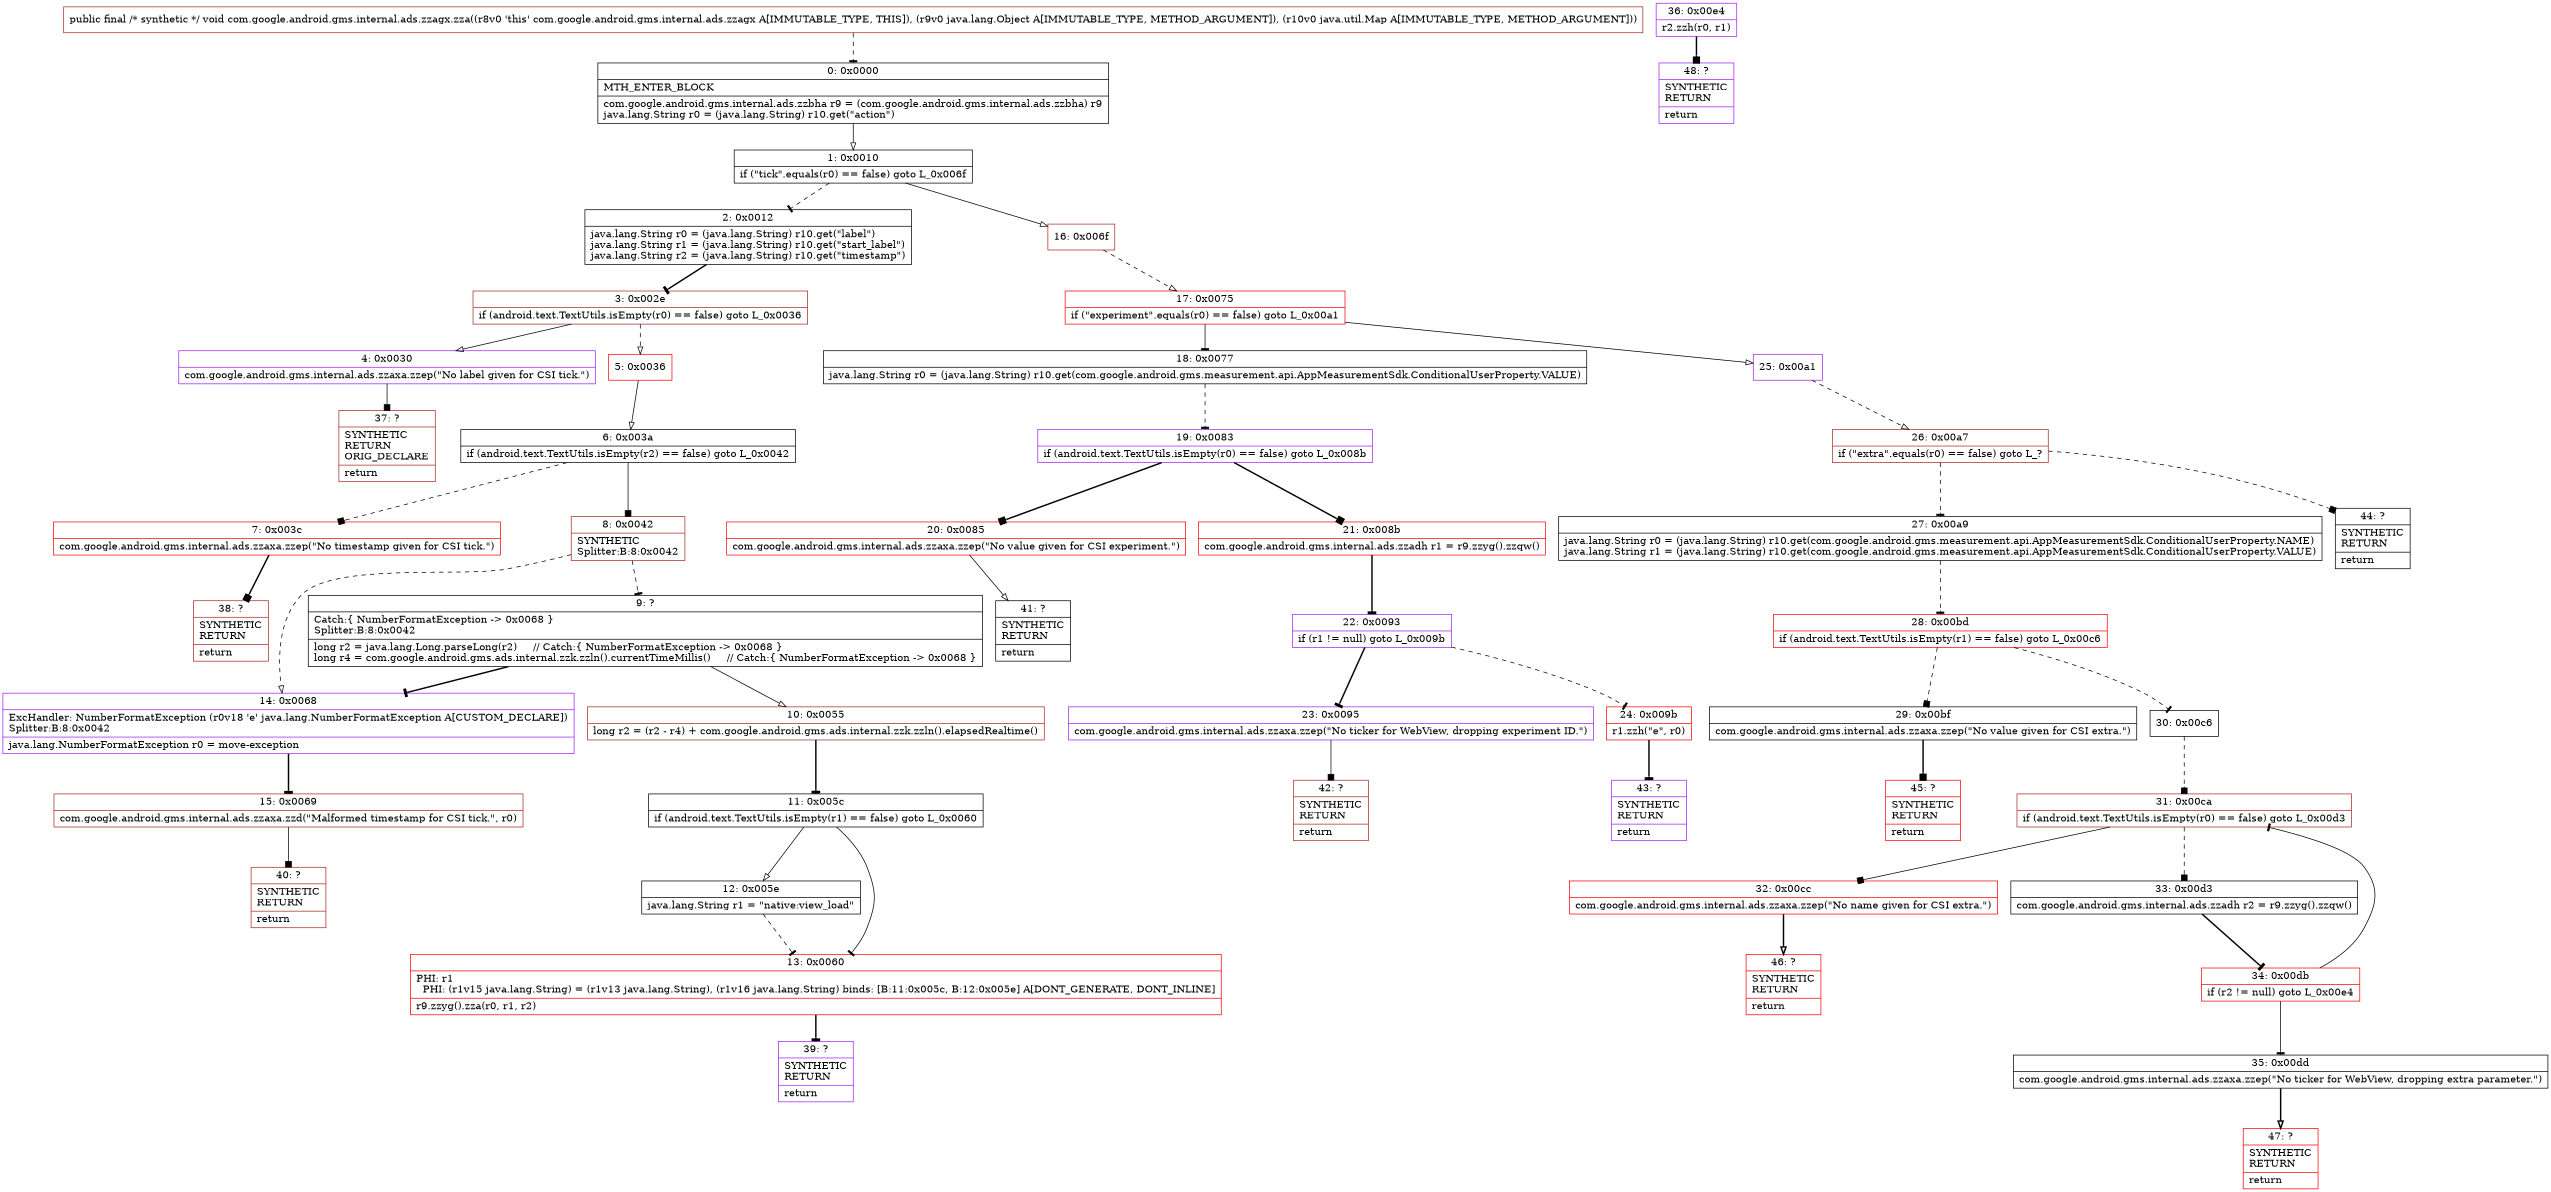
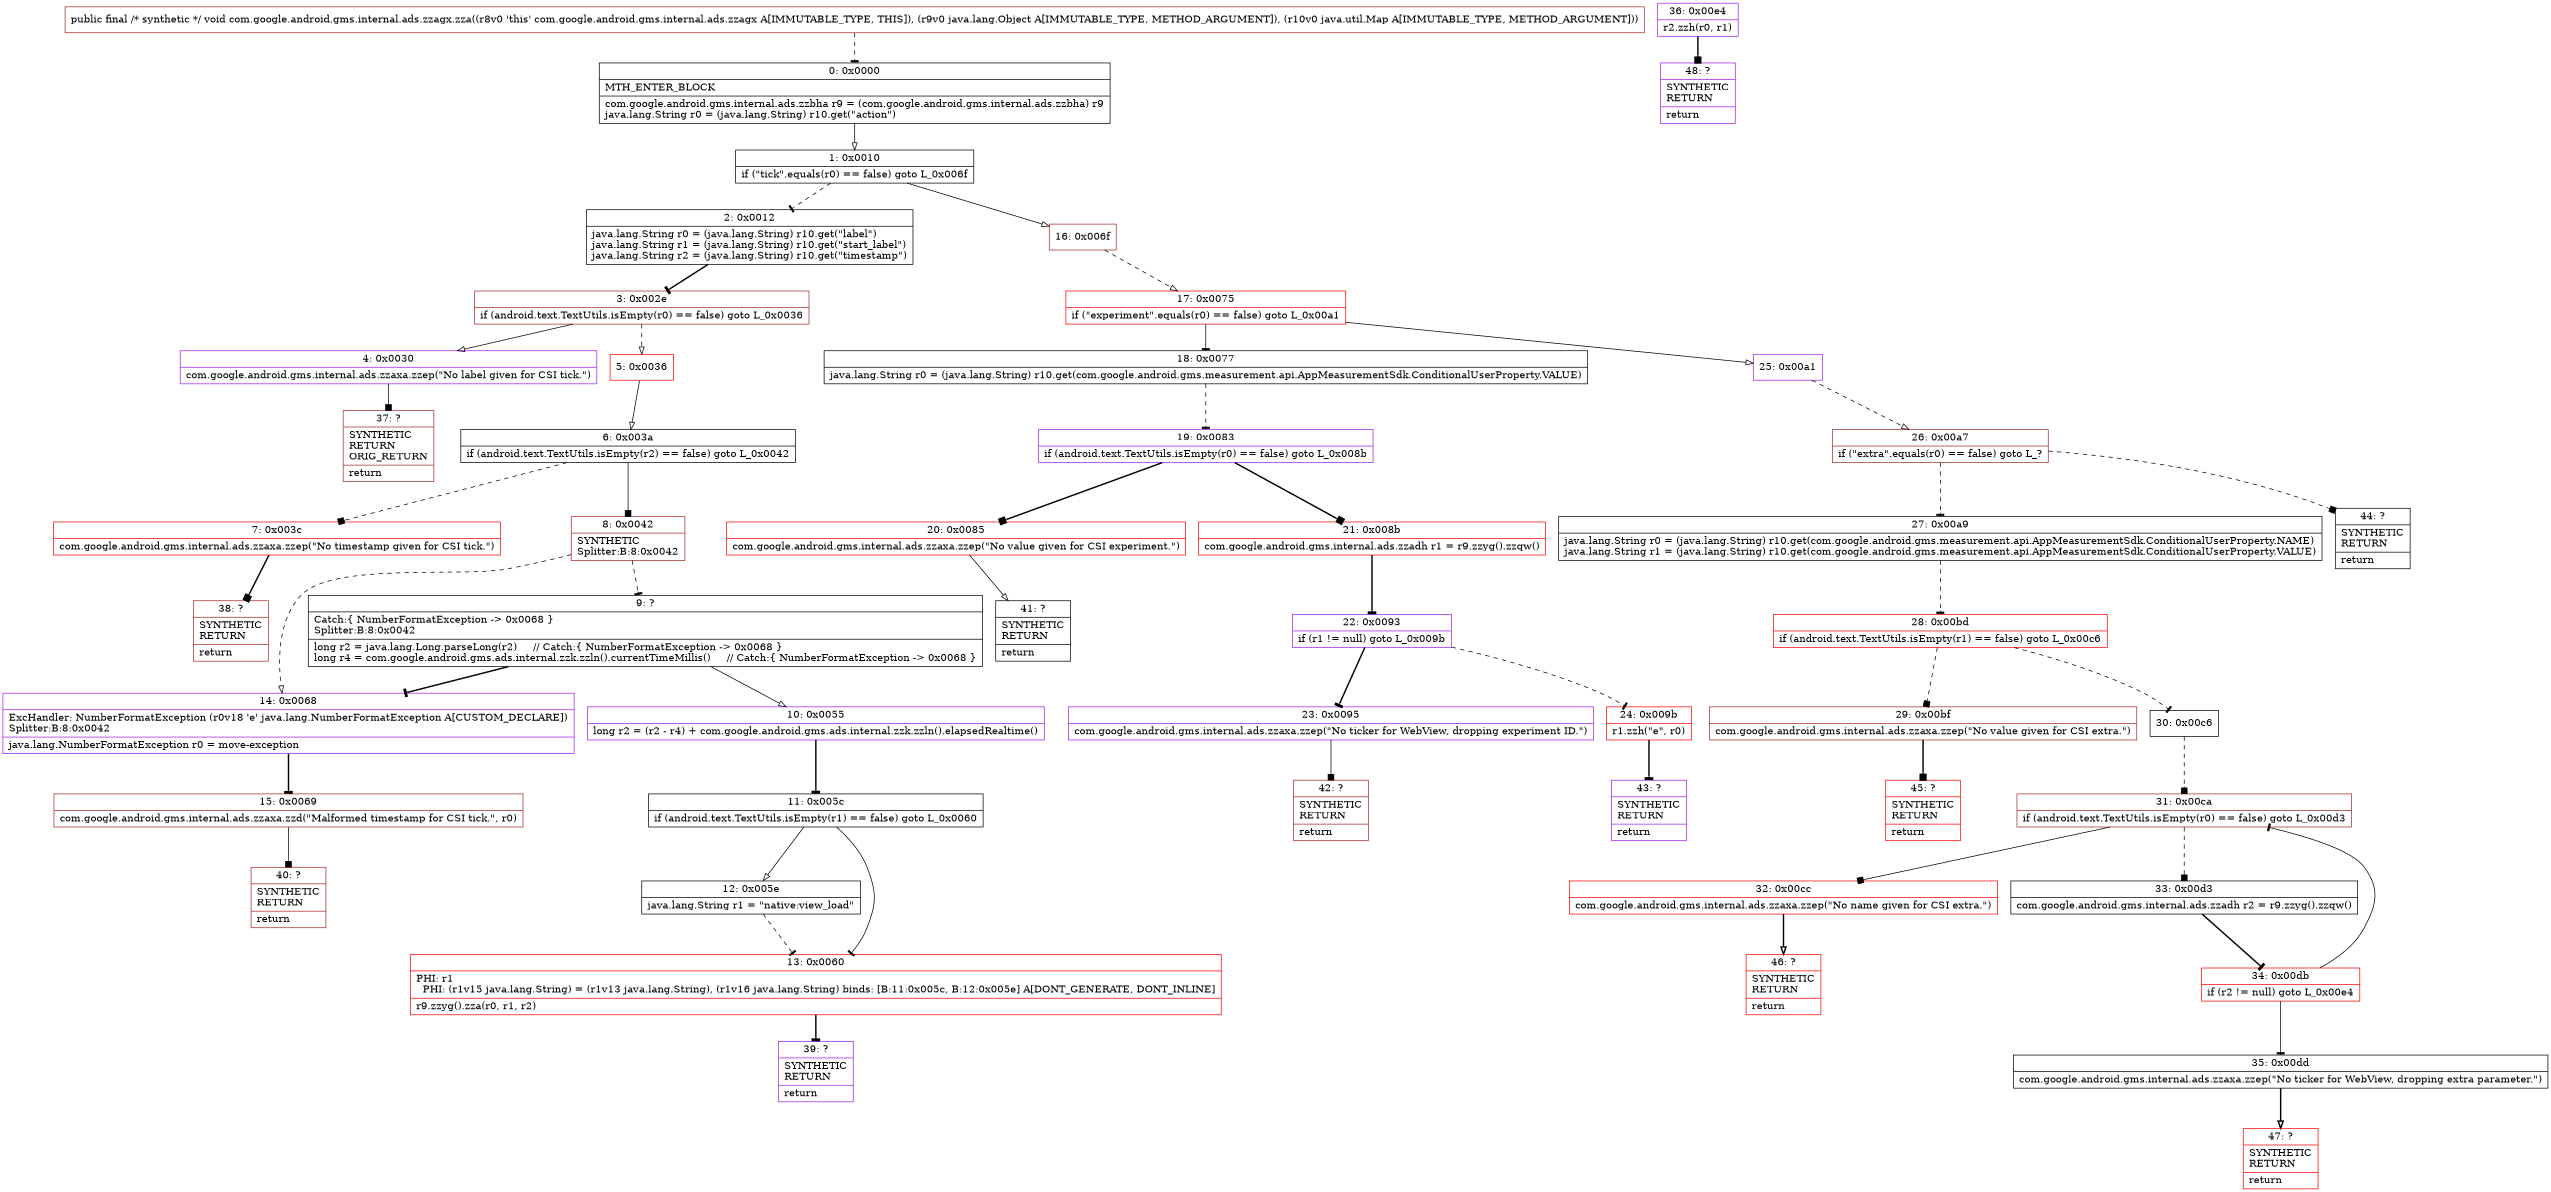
  digraph {
    node [color=black shape=record]
    edge [arrowhead=tee style=dashed]
    n1 [label="{0\:\ 0x0000|MTH_ENTER_BLOCK\l|com.google.android.gms.internal.ads.zzbha r9 = (com.google.android.gms.internal.ads.zzbha) r9\ljava.lang.String r0 = (java.lang.String) r10.get(\"action\")\l}"]
    n2 [label="{1\:\ 0x0010|if (\"tick\".equals(r0) == false) goto L_0x006f\l}"]
    n3 [label="{2\:\ 0x0012|java.lang.String r0 = (java.lang.String) r10.get(\"label\")\ljava.lang.String r1 = (java.lang.String) r10.get(\"start_label\")\ljava.lang.String r2 = (java.lang.String) r10.get(\"timestamp\")\l}"]
    n4 [color=brown label="{16\:\ 0x006f}"]
    n5 [color=brown label="{3\:\ 0x002e|if (android.text.TextUtils.isEmpty(r0) == false) goto L_0x0036\l}"]
    n6 [color=red label="{17\:\ 0x0075|if (\"experiment\".equals(r0) == false) goto L_0x00a1\l}"]
    n7 [color=purple label="{4\:\ 0x0030|com.google.android.gms.internal.ads.zzaxa.zzep(\"No label given for CSI tick.\")\l}"]
    n8 [color=red label="{5\:\ 0x0036}"]
-   n9 [color=brown label="{37\:\ ?|SYNTHETIC\lRETURN\lORIG_DECLARE\l|return\l}"]
+   n9 [color=brown label="{37\:\ ?|SYNTHETIC\lRETURN\lORIG_RETURN\l|return\l}"]
    n10 [label="{6\:\ 0x003a|if (android.text.TextUtils.isEmpty(r2) == false) goto L_0x0042\l}"]
    n11 [color=red label="{7\:\ 0x003c|com.google.android.gms.internal.ads.zzaxa.zzep(\"No timestamp given for CSI tick.\")\l}"]
    n12 [color=brown label="{8\:\ 0x0042|SYNTHETIC\lSplitter:B:8:0x0042\l}"]
    n13 [color=brown label="{38\:\ ?|SYNTHETIC\lRETURN\l|return\l}"]
    n14 [label="{9\:\ ?|Catch:\{ NumberFormatException \-\> 0x0068 \}\lSplitter:B:8:0x0042\l|long r2 = java.lang.Long.parseLong(r2)     \/\/ Catch:\{ NumberFormatException \-\> 0x0068 \}\llong r4 = com.google.android.gms.ads.internal.zzk.zzln().currentTimeMillis()     \/\/ Catch:\{ NumberFormatException \-\> 0x0068 \}\l}"]
    n15 [color=purple label="{14\:\ 0x0068|ExcHandler: NumberFormatException (r0v18 'e' java.lang.NumberFormatException A[CUSTOM_DECLARE])\lSplitter:B:8:0x0042\l|java.lang.NumberFormatException r0 = move\-exception\l}"]
-   n16 [color=brown label="{10\:\ 0x0055|long r2 = (r2 \- r4) + com.google.android.gms.ads.internal.zzk.zzln().elapsedRealtime()\l}"]
+   n16 [color=purple label="{10\:\ 0x0055|long r2 = (r2 \- r4) + com.google.android.gms.ads.internal.zzk.zzln().elapsedRealtime()\l}"]
    n17 [color=brown label="{15\:\ 0x0069|com.google.android.gms.internal.ads.zzaxa.zzd(\"Malformed timestamp for CSI tick.\", r0)\l}"]
    n18 [label="{11\:\ 0x005c|if (android.text.TextUtils.isEmpty(r1) == false) goto L_0x0060\l}"]
    n19 [label="{12\:\ 0x005e|java.lang.String r1 = \"native:view_load\"\l}"]
    n20 [color=red label="{13\:\ 0x0060|PHI: r1 \l  PHI: (r1v15 java.lang.String) = (r1v13 java.lang.String), (r1v16 java.lang.String) binds: [B:11:0x005c, B:12:0x005e] A[DONT_GENERATE, DONT_INLINE]\l|r9.zzyg().zza(r0, r1, r2)\l}"]
    n21 [color=purple label="{39\:\ ?|SYNTHETIC\lRETURN\l|return\l}"]
    n22 [color=brown label="{40\:\ ?|SYNTHETIC\lRETURN\l|return\l}"]
    n23 [label="{18\:\ 0x0077|java.lang.String r0 = (java.lang.String) r10.get(com.google.android.gms.measurement.api.AppMeasurementSdk.ConditionalUserProperty.VALUE)\l}"]
    n24 [color=purple label="{25\:\ 0x00a1}"]
    n25 [color=purple label="{19\:\ 0x0083|if (android.text.TextUtils.isEmpty(r0) == false) goto L_0x008b\l}"]
    n26 [color=brown label="{26\:\ 0x00a7|if (\"extra\".equals(r0) == false) goto L_?\l}"]
    n27 [color=red label="{20\:\ 0x0085|com.google.android.gms.internal.ads.zzaxa.zzep(\"No value given for CSI experiment.\")\l}"]
    n28 [color=red label="{21\:\ 0x008b|com.google.android.gms.internal.ads.zzadh r1 = r9.zzyg().zzqw()\l}"]
    n29 [label="{41\:\ ?|SYNTHETIC\lRETURN\l|return\l}"]
    n30 [color=purple label="{22\:\ 0x0093|if (r1 != null) goto L_0x009b\l}"]
    n31 [color=purple label="{23\:\ 0x0095|com.google.android.gms.internal.ads.zzaxa.zzep(\"No ticker for WebView, dropping experiment ID.\")\l}"]
    n32 [color=red label="{24\:\ 0x009b|r1.zzh(\"e\", r0)\l}"]
    n33 [color=brown label="{42\:\ ?|SYNTHETIC\lRETURN\l|return\l}"]
    n34 [color=purple label="{43\:\ ?|SYNTHETIC\lRETURN\l|return\l}"]
    n35 [label="{27\:\ 0x00a9|java.lang.String r0 = (java.lang.String) r10.get(com.google.android.gms.measurement.api.AppMeasurementSdk.ConditionalUserProperty.NAME)\ljava.lang.String r1 = (java.lang.String) r10.get(com.google.android.gms.measurement.api.AppMeasurementSdk.ConditionalUserProperty.VALUE)\l}"]
    n36 [label="{44\:\ ?|SYNTHETIC\lRETURN\l|return\l}"]
    n37 [color=red label="{28\:\ 0x00bd|if (android.text.TextUtils.isEmpty(r1) == false) goto L_0x00c6\l}"]
-   n38 [label="{29\:\ 0x00bf|com.google.android.gms.internal.ads.zzaxa.zzep(\"No value given for CSI extra.\")\l}"]
+   n38 [color=brown label="{29\:\ 0x00bf|com.google.android.gms.internal.ads.zzaxa.zzep(\"No value given for CSI extra.\")\l}"]
    n39 [label="{30\:\ 0x00c6}"]
    n40 [color=red label="{45\:\ ?|SYNTHETIC\lRETURN\l|return\l}"]
    n41 [color=brown label="{31\:\ 0x00ca|if (android.text.TextUtils.isEmpty(r0) == false) goto L_0x00d3\l}"]
    n42 [color=red label="{32\:\ 0x00cc|com.google.android.gms.internal.ads.zzaxa.zzep(\"No name given for CSI extra.\")\l}"]
    n43 [label="{33\:\ 0x00d3|com.google.android.gms.internal.ads.zzadh r2 = r9.zzyg().zzqw()\l}"]
    n44 [color=red label="{46\:\ ?|SYNTHETIC\lRETURN\l|return\l}"]
    n45 [color=red label="{34\:\ 0x00db|if (r2 != null) goto L_0x00e4\l}"]
    n46 [label="{35\:\ 0x00dd|com.google.android.gms.internal.ads.zzaxa.zzep(\"No ticker for WebView, dropping extra parameter.\")\l}"]
    n47 [color=red label="{47\:\ ?|SYNTHETIC\lRETURN\l|return\l}"]
    n48 [color=purple label="{36\:\ 0x00e4|r2.zzh(r0, r1)\l}"]
    n49 [color=purple label="{48\:\ ?|SYNTHETIC\lRETURN\l|return\l}"]
    n50 [color=brown label="{public final \/* synthetic *\/ void com.google.android.gms.internal.ads.zzagx.zza((r8v0 'this' com.google.android.gms.internal.ads.zzagx A[IMMUTABLE_TYPE, THIS]), (r9v0 java.lang.Object A[IMMUTABLE_TYPE, METHOD_ARGUMENT]), (r10v0 java.util.Map A[IMMUTABLE_TYPE, METHOD_ARGUMENT])) }"]
    n1 -> n2 [arrowhead=onormal style=solid]
    n2 -> n3
    n2 -> n4 [arrowhead=onormal style=solid]
    n3 -> n5 [style=bold]
    n4 -> n6 [arrowhead=onormal]
    n5 -> n7 [arrowhead=onormal style=solid]
    n5 -> n8 [arrowhead=onormal]
    n6 -> n23 [style=solid]
    n6 -> n24 [arrowhead=onormal style=solid]
    n7 -> n9 [arrowhead=box style=solid]
    n8 -> n10 [arrowhead=onormal style=solid]
    n10 -> n11 [arrowhead=box]
    n10 -> n12 [arrowhead=box style=solid]
    n11 -> n13 [arrowhead=box style=bold]
    n12 -> n14
    n12 -> n15 [arrowhead=onormal]
    n14 -> n15 [style=bold]
    n14 -> n16 [arrowhead=onormal style=solid]
    n15 -> n17 [style=bold]
    n16 -> n18 [style=bold]
    n17 -> n22 [arrowhead=box style=solid]
    n18 -> n19 [arrowhead=onormal style=solid]
    n18 -> n20 [style=solid]
    n19 -> n20
    n20 -> n21 [style=bold]
    n23 -> n25
    n24 -> n26 [arrowhead=onormal]
    n25 -> n27 [arrowhead=box style=bold]
    n25 -> n28 [arrowhead=box style=bold]
    n26 -> n35
    n26 -> n36 [arrowhead=box]
    n27 -> n29 [arrowhead=onormal style=solid]
    n28 -> n30 [style=bold]
    n30 -> n31 [style=bold]
    n30 -> n32
    n31 -> n33 [arrowhead=box style=solid]
    n32 -> n34 [style=bold]
    n35 -> n37
    n37 -> n38 [arrowhead=box]
    n37 -> n39
    n38 -> n40 [arrowhead=box style=bold]
    n39 -> n41 [arrowhead=box]
    n41 -> n42 [arrowhead=box style=solid]
    n41 -> n43 [arrowhead=box]
    n42 -> n44 [arrowhead=onormal style=bold]
    n43 -> n45 [style=bold]
    n45 -> n41 [style=solid]
    n45 -> n46 [style=solid]
    n46 -> n47 [arrowhead=onormal style=bold]
    n48 -> n49 [arrowhead=box style=bold]
    n50 -> n1
  }
